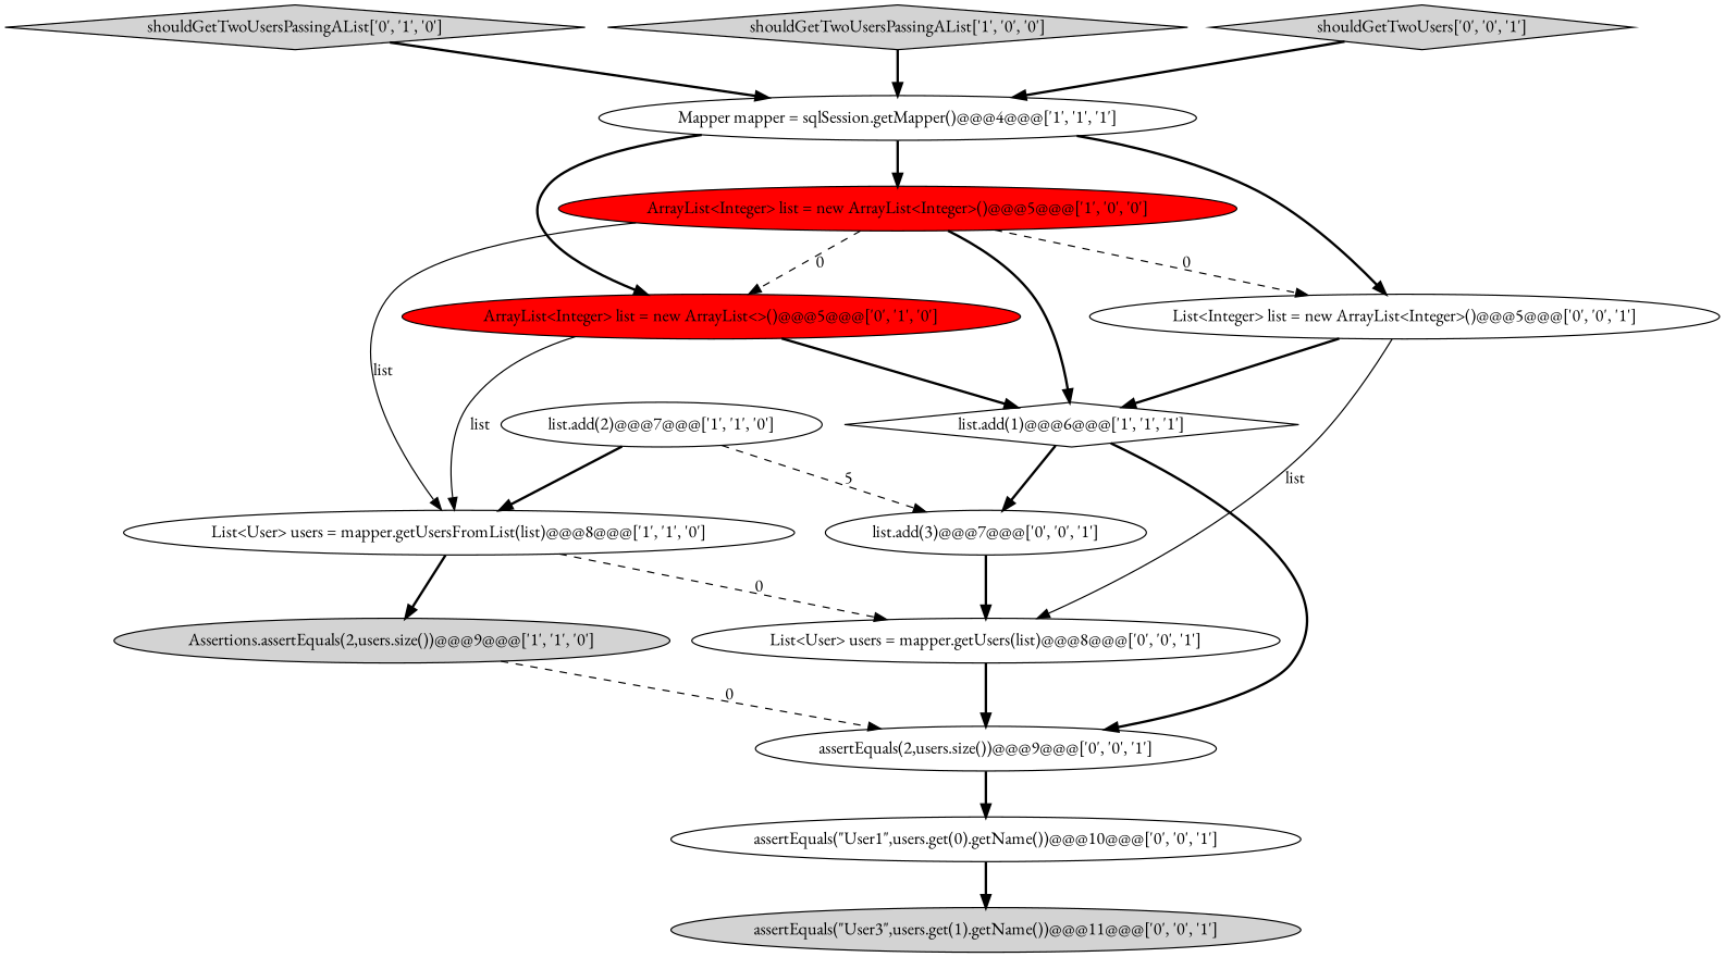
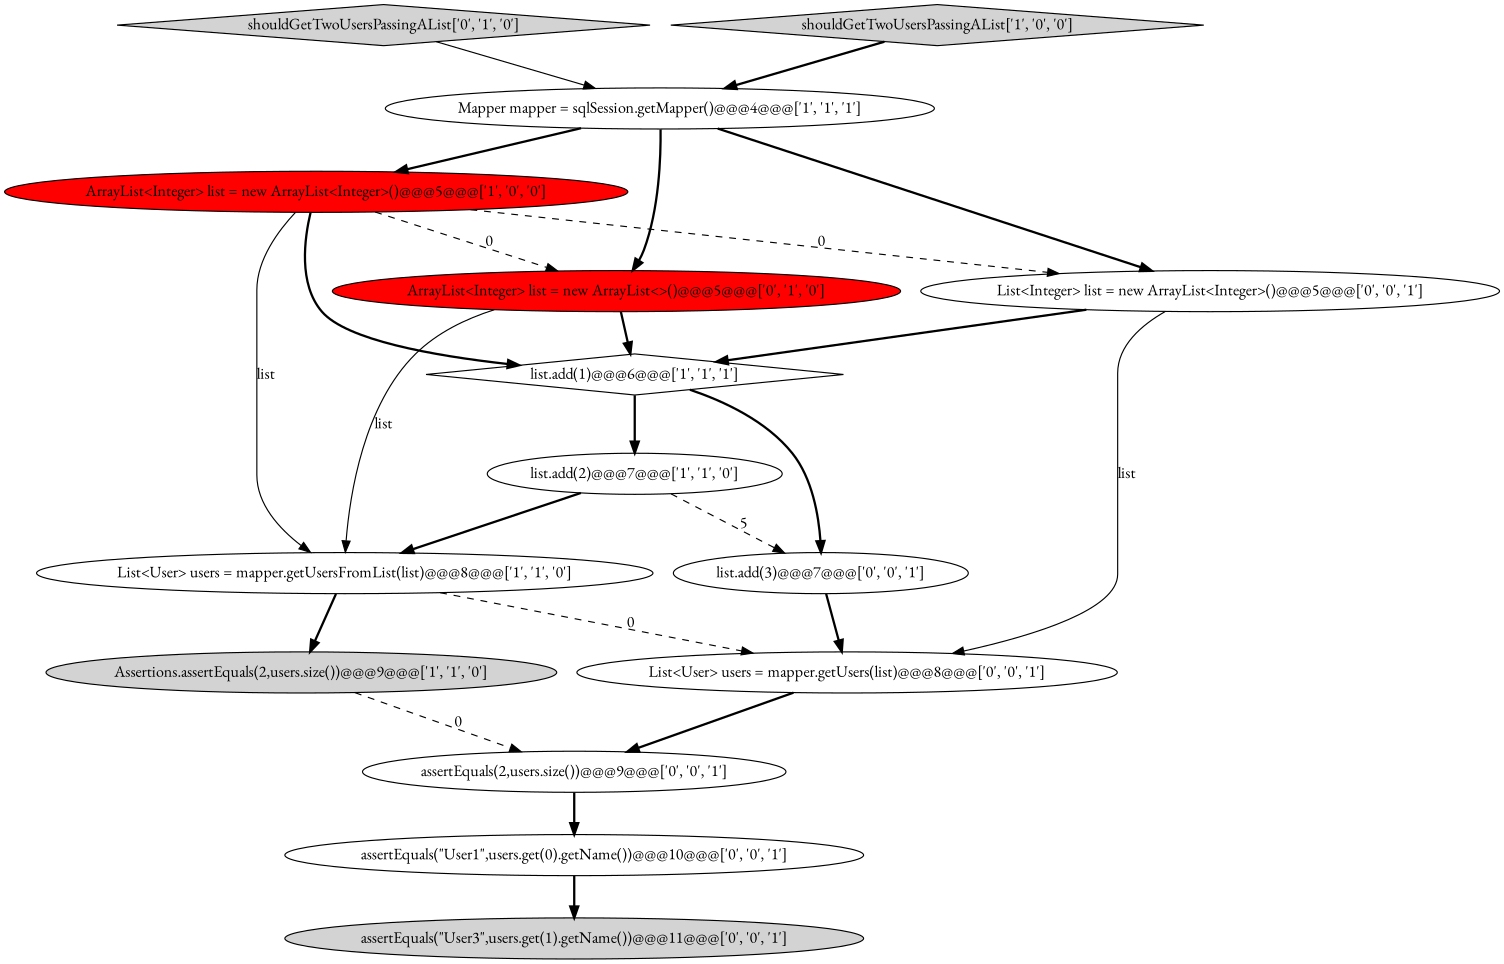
  digraph {
    fontname="EB Garamond"
    node [fillcolor=white fontname="EB Garamond" shape=ellipse style=filled]
    edge [fontname="EB Garamond" style=bold]
    n1 [fillcolor=lightgray label="assertEquals(\"User3\",users.get(1).getName())@@@11@@@['0', '0', '1']"]
    n2 [label="list.add(1)@@@6@@@['1', '1', '1']" shape=diamond]
    n3 [label="list.add(2)@@@7@@@['1', '1', '0']"]
    n4 [label="list.add(3)@@@7@@@['0', '0', '1']"]
    n5 [label="List<User> users = mapper.getUsersFromList(list)@@@8@@@['1', '1', '0']"]
    n6 [label="List<User> users = mapper.getUsers(list)@@@8@@@['0', '0', '1']"]
    n7 [fillcolor=lightgray label="Assertions.assertEquals(2,users.size())@@@9@@@['1', '1', '0']"]
    n8 [fillcolor=lightgray label="shouldGetTwoUsersPassingAList['0', '1', '0']" shape=diamond]
    n9 [label="Mapper mapper = sqlSession.getMapper()@@@4@@@['1', '1', '1']"]
    n10 [fillcolor=red label="ArrayList<Integer> list = new ArrayList<>()@@@5@@@['0', '1', '0']"]
    n11 [label="List<Integer> list = new ArrayList<Integer>()@@@5@@@['0', '0', '1']"]
    n12 [fillcolor=red label="ArrayList<Integer> list = new ArrayList<Integer>()@@@5@@@['1', '0', '0']"]
    n13 [label="assertEquals(2,users.size())@@@9@@@['0', '0', '1']"]
    n14 [label="assertEquals(\"User1\",users.get(0).getName())@@@10@@@['0', '0', '1']"]
    n15 [fillcolor=lightgray label="shouldGetTwoUsersPassingAList['1', '0', '0']" shape=diamond]
-   n16 [fillcolor=lightgray label="shouldGetTwoUsers['0', '0', '1']" shape=diamond]
-   n2 -> n13
+   n2 -> n3
    n2 -> n4
    n3 -> n4 [label=5 style=dashed]
    n3 -> n5
    n4 -> n6
    n5 -> n6 [label=0 style=dashed]
    n5 -> n7
    n6 -> n13
    n7 -> n13 [label=0 style=dashed]
-   n8 -> n9
+   n8 -> n9 [style=solid]
    n9 -> n10
    n9 -> n11
    n9 -> n12
    n10 -> n2
    n10 -> n5 [label=list style=solid]
    n11 -> n2
    n11 -> n6 [label=list style=solid]
    n12 -> n2
    n12 -> n5 [label=list style=solid]
    n12 -> n10 [label=0 style=dashed]
    n12 -> n11 [label=0 style=dashed]
    n13 -> n14
    n14 -> n1
    n15 -> n9
-   n16 -> n9
  }
